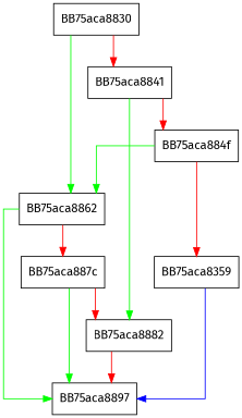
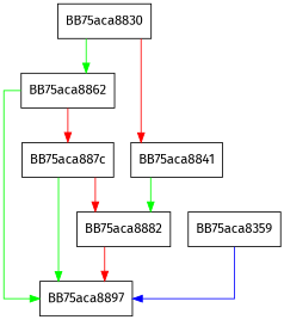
  digraph {
    fontname="Fira Sans"
    splines=ortho
    node [fontname="Fira Sans" shape=box]
    edge [color=red fontname="Fira Sans"]
    BB75aca8830
    BB75aca8862
    BB75aca8841
    BB75aca8897
    BB75aca887c
-   BB75aca884f
    BB75aca8882
    n8 [label=BB75aca8359]
    BB75aca8830 -> BB75aca8862 [color=green]
    BB75aca8830 -> BB75aca8841
    BB75aca8862 -> BB75aca8897 [color=green]
    BB75aca8862 -> BB75aca887c
-   BB75aca8841 -> BB75aca884f
    BB75aca8841 -> BB75aca8882 [color=green]
    BB75aca887c -> BB75aca8897 [color=green]
    BB75aca887c -> BB75aca8882
-   BB75aca884f -> BB75aca8862 [color=green]
-   BB75aca884f -> n8
    BB75aca8882 -> BB75aca8897
    n8 -> BB75aca8897 [color=blue]
  }
